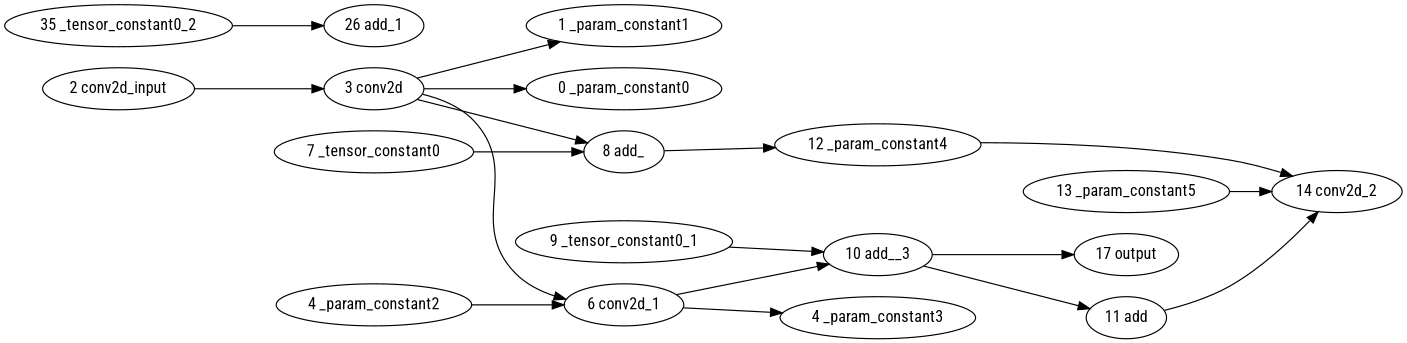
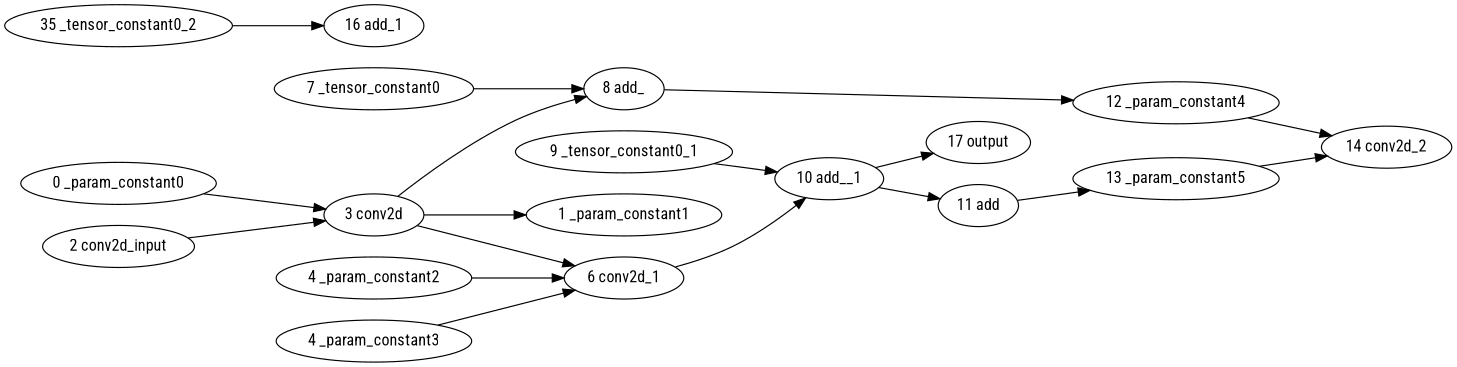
  strict digraph {
    fontname="Roboto Condensed"
    rankdir=LR
    node [fontname="Roboto Condensed" type=get_attr]
    edge [fontname="Roboto Condensed"]
    "3 conv2d" [type=conv2d]
    "0 _param_constant0"
    "1 _param_constant1"
    "6 conv2d_1" [type=conv2d]
    "8 add_" [type=add_]
    "2 conv2d_input" [type=input]
-   "10 add__1" [type=add_ label="10 add__3"]
+   "10 add__1" [type=add_]
    "12 _param_constant4"
    "4 _param_constant2"
    n10 [label="4 _param_constant3"]
    "11 add" [type=add]
    "17 output" [type=output]
    "7 _tensor_constant0"
    "14 conv2d_2" [type=conv2d]
    "9 _tensor_constant0_1"
    "13 _param_constant5"
-   "16 add_1" [type=add label="26 add_1"]
+   "16 add_1" [type=add]
    n18 [label="35 _tensor_constant0_2"]
    "3 conv2d" -> "1 _param_constant1"
    "3 conv2d" -> "6 conv2d_1"
    "3 conv2d" -> "8 add_"
-   "3 conv2d" -> "0 _param_constant0"
+   "0 _param_constant0" -> "3 conv2d"
    "6 conv2d_1" -> "10 add__1"
    "8 add_" -> "12 _param_constant4"
    "2 conv2d_input" -> "3 conv2d"
    "10 add__1" -> "11 add"
    "10 add__1" -> "17 output"
    "12 _param_constant4" -> "14 conv2d_2"
    "4 _param_constant2" -> "6 conv2d_1"
-   "6 conv2d_1" -> n10
-   "11 add" -> "14 conv2d_2"
+   n10 -> "6 conv2d_1"
+   "11 add" -> "13 _param_constant5"
    "7 _tensor_constant0" -> "8 add_"
    "9 _tensor_constant0_1" -> "10 add__1"
    "13 _param_constant5" -> "14 conv2d_2"
    n18 -> "16 add_1"
  }
